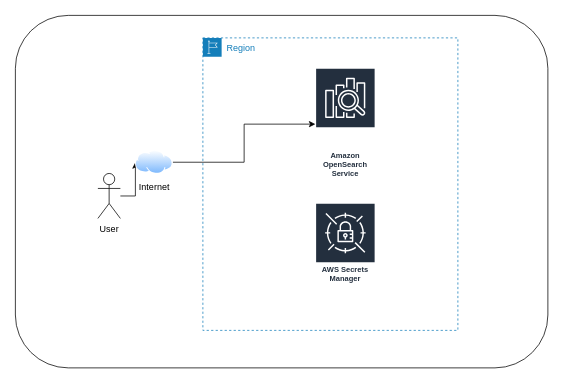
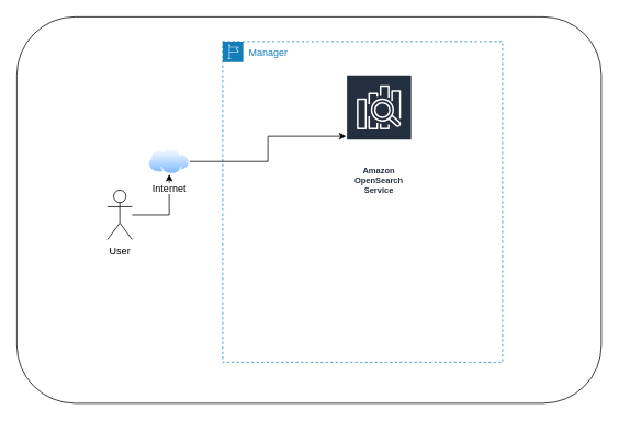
  <mxCell id="0" />
  <mxCell id="1" parent="0" />
  <mxCell id="2" value="" style="rounded=1;whiteSpace=wrap;html=1;" vertex="1" parent="1"><mxGeometry x="20" y="20" width="710" height="470" as="geometry" /></mxCell>
- <mxCell id="3" value="Region" style="points=[[0,0],[0.25,0],[0.5,0],[0.75,0],[1,0],[1,0.25],[1,0.5],[1,0.75],[1,1],[0.75,1],[0.5,1],[0.25,1],[0,1],[0,0.75],[0,0.5],[0,0.25]];outlineConnect=0;gradientColor=none;html=1;whiteSpace=wrap;fontSize=12;fontStyle=0;container=1;pointerEvents=0;collapsible=0;recursiveResize=0;shape=mxgraph.aws4.group;grIcon=mxgraph.aws4.group_region;strokeColor=#147EBA;fillColor=none;verticalAlign=top;align=left;spacingLeft=30;fontColor=#147EBA;dashed=1;" vertex="1" parent="1"><mxGeometry x="270" y="50" width="340" height="390" as="geometry" /></mxCell>
+ <mxCell id="3" value="Manager" style="points=[[0,0],[0.25,0],[0.5,0],[0.75,0],[1,0],[1,0.25],[1,0.5],[1,0.75],[1,1],[0.75,1],[0.5,1],[0.25,1],[0,1],[0,0.75],[0,0.5],[0,0.25]];outlineConnect=0;gradientColor=none;html=1;whiteSpace=wrap;fontSize=12;fontStyle=0;container=1;pointerEvents=0;collapsible=0;recursiveResize=0;shape=mxgraph.aws4.group;grIcon=mxgraph.aws4.group_region;strokeColor=#147EBA;fillColor=none;verticalAlign=top;align=left;spacingLeft=30;fontColor=#147EBA;dashed=1;" vertex="1" parent="1"><mxGeometry x="270" y="50" width="340" height="390" as="geometry" /></mxCell>
  <mxCell id="4" value="Amazon OpenSearch Service" style="sketch=0;outlineConnect=0;fontColor=#232F3E;gradientColor=none;strokeColor=#ffffff;fillColor=#232F3E;dashed=0;verticalLabelPosition=middle;verticalAlign=bottom;align=center;html=1;whiteSpace=wrap;fontSize=10;fontStyle=1;spacing=3;shape=mxgraph.aws4.productIcon;prIcon=mxgraph.aws4.elasticsearch_service;" vertex="1" parent="3"><mxGeometry x="150" y="40" width="80" height="150" as="geometry" /></mxCell>
- <mxCell id="5" value="AWS Secrets Manager" style="sketch=0;outlineConnect=0;fontColor=#232F3E;gradientColor=none;strokeColor=#ffffff;fillColor=#232F3E;dashed=0;verticalLabelPosition=middle;verticalAlign=bottom;align=center;html=1;whiteSpace=wrap;fontSize=10;fontStyle=1;spacing=3;shape=mxgraph.aws4.productIcon;prIcon=mxgraph.aws4.secrets_manager;" vertex="1" parent="3"><mxGeometry x="150" y="220" width="80" height="110" as="geometry" /></mxCell>
  <mxCell id="6" style="edgeStyle=orthogonalEdgeStyle;rounded=0;orthogonalLoop=1;jettySize=auto;html=1;" edge="1" parent="1" source="7" target="9"><mxGeometry relative="1" as="geometry" /></mxCell>
  <mxCell id="7" value="User" style="shape=umlActor;verticalLabelPosition=bottom;verticalAlign=top;html=1;outlineConnect=0;" vertex="1" parent="1"><mxGeometry x="130" y="230.75" width="30" height="60" as="geometry" /></mxCell>
  <mxCell id="8" style="edgeStyle=orthogonalEdgeStyle;rounded=0;orthogonalLoop=1;jettySize=auto;html=1;" edge="1" parent="1" source="9" target="4"><mxGeometry relative="1" as="geometry" /></mxCell>
- <mxCell id="9" value="Internet" style="aspect=fixed;perimeter=ellipsePerimeter;html=1;align=center;shadow=0;dashed=0;spacingTop=3;image;image=img/lib/active_directory/internet_cloud.svg;" vertex="1" parent="1"><mxGeometry x="180" y="200" width="50" height="31.5" as="geometry" /></mxCell>
+ <mxCell id="9" value="Internet" style="aspect=fixed;perimeter=ellipsePerimeter;html=1;align=center;shadow=0;dashed=0;spacingTop=3;image;image=img/lib/active_directory/internet_cloud.svg;" vertex="1" parent="1"><mxGeometry x="180" y="180" width="50" height="31.5" as="geometry" /></mxCell>
